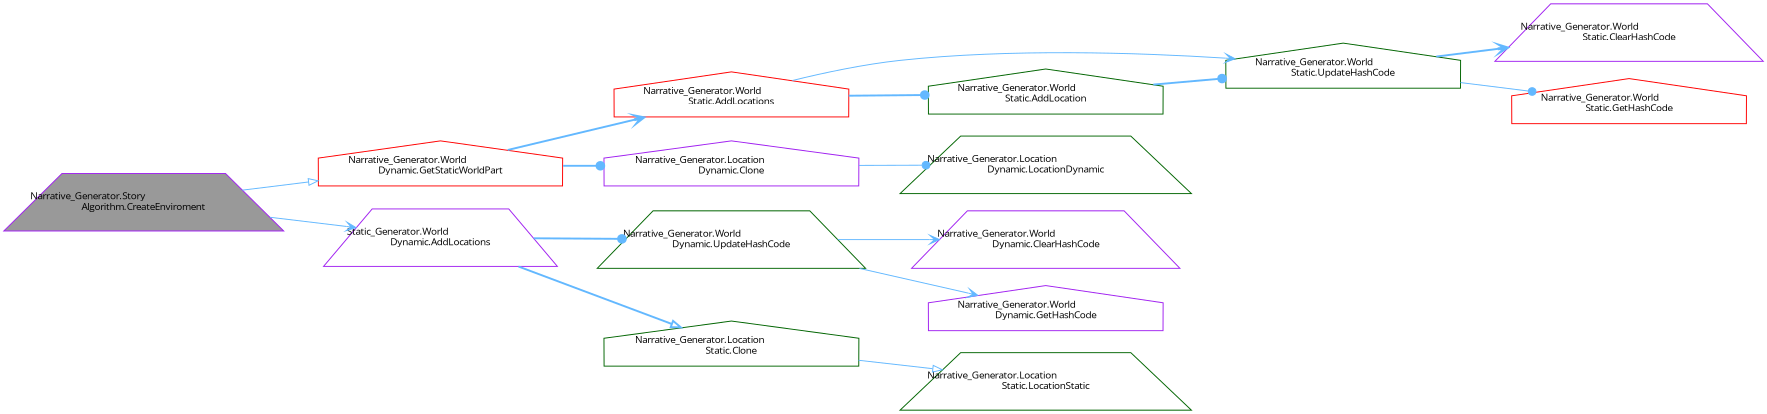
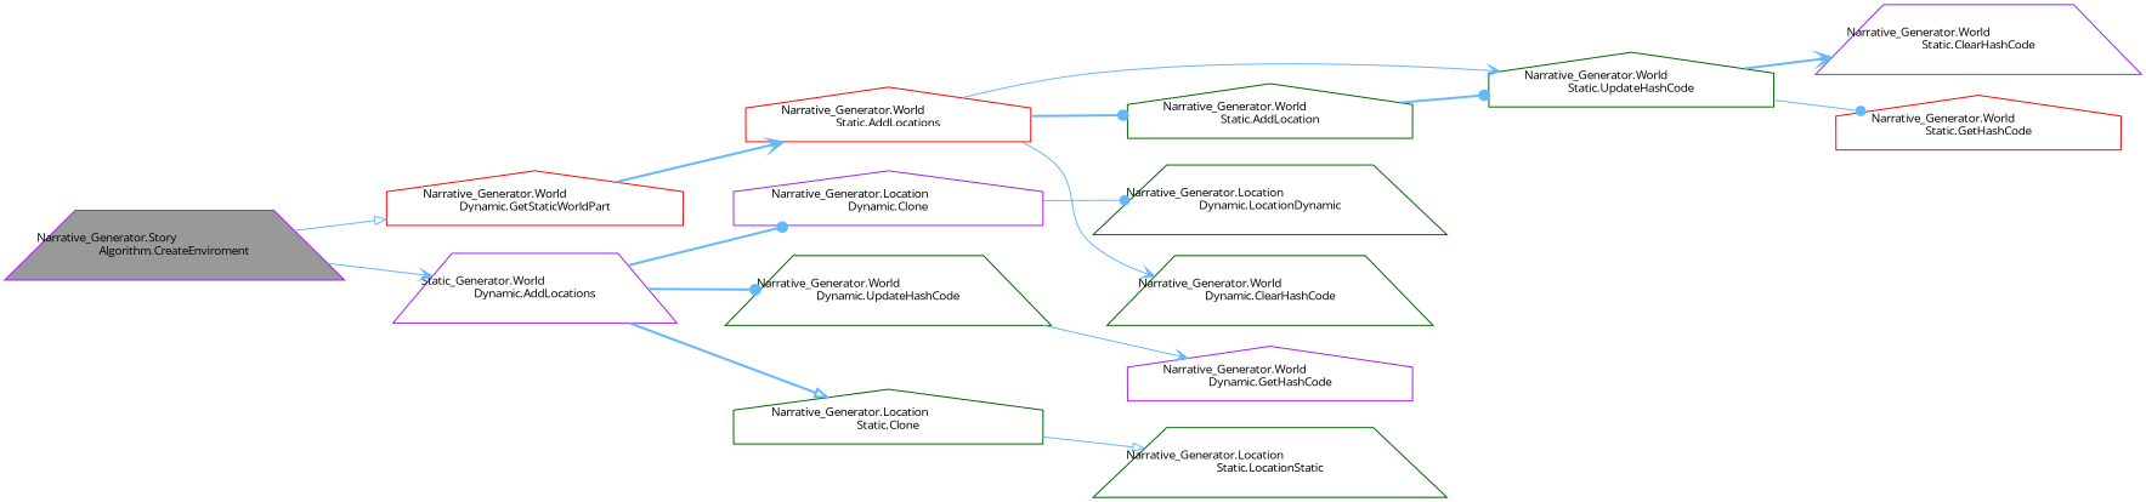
  digraph {
    fontname="Open Sans"
    rankdir=LR
    node [color=purple fillcolor=white fontname="Open Sans" fontsize=10 shape=house style=filled]
    edge [arrowhead=vee color=steelblue1 fontname="Open Sans" fontsize=10 labelfontname=Helvetica labelfontsize=10 style=solid]
    n1 [fillcolor=grey60 fontcolor=black height=0.2 label="Narrative_Generator.Story\lAlgorithm.CreateEnviroment" shape=trapezium width=0.4]
    n2 [height=0.2 label="Static_Generator.World\lDynamic.AddLocations" shape=trapezium width=0.4]
    n3 [color=red height=0.2 label="Narrative_Generator.World\lDynamic.GetStaticWorldPart" width=0.4]
    n4 [height=0.2 label="Narrative_Generator.Location\lDynamic.Clone" width=0.4]
    n5 [color=darkgreen height=0.2 label="Narrative_Generator.Location\lStatic.Clone" width=0.4]
    n6 [color=darkgreen height=0.2 label="Narrative_Generator.World\lDynamic.UpdateHashCode" shape=trapezium width=0.4]
    n7 [color=red height=0.2 label="Narrative_Generator.World\lStatic.AddLocations" width=0.4]
    n8 [color=darkgreen height=0.2 label="Narrative_Generator.World\lStatic.AddLocation" width=0.4]
    n9 [color=darkgreen height=0.2 label="Narrative_Generator.World\lStatic.UpdateHashCode" width=0.4]
    n10 [color=darkgreen height=0.2 label="Narrative_Generator.Location\lDynamic.LocationDynamic" shape=trapezium width=0.4]
    n11 [color=darkgreen height=0.2 label="Narrative_Generator.Location\lStatic.LocationStatic" shape=trapezium width=0.4]
-   n12 [height=0.2 label="Narrative_Generator.World\lDynamic.ClearHashCode" shape=trapezium width=0.4]
+   n12 [color=darkgreen height=0.2 label="Narrative_Generator.World\lDynamic.ClearHashCode" shape=trapezium width=0.4]
    n13 [height=0.2 label="Narrative_Generator.World\lDynamic.GetHashCode" width=0.4]
    n14 [height=0.2 label="Narrative_Generator.World\lStatic.ClearHashCode" shape=trapezium width=0.4]
    n15 [color=red height=0.2 label="Narrative_Generator.World\lStatic.GetHashCode" width=0.4]
    n1 -> n2
    n1 -> n3 [arrowhead=onormal]
-   n3 -> n4 [arrowhead=dot style=bold]
+   n2 -> n4 [arrowhead=dot style=bold]
    n2 -> n5 [arrowhead=onormal style=bold]
    n2 -> n6 [arrowhead=dot style=bold]
    n3 -> n7 [style=bold]
    n4 -> n10 [arrowhead=dot]
    n5 -> n11 [arrowhead=onormal]
-   n6 -> n12
+   n7 -> n12
    n6 -> n13
    n7 -> n8 [arrowhead=dot style=bold]
    n7 -> n9
    n8 -> n9 [arrowhead=dot style=bold]
    n9 -> n14 [style=bold]
    n9 -> n15 [arrowhead=dot]
  }
